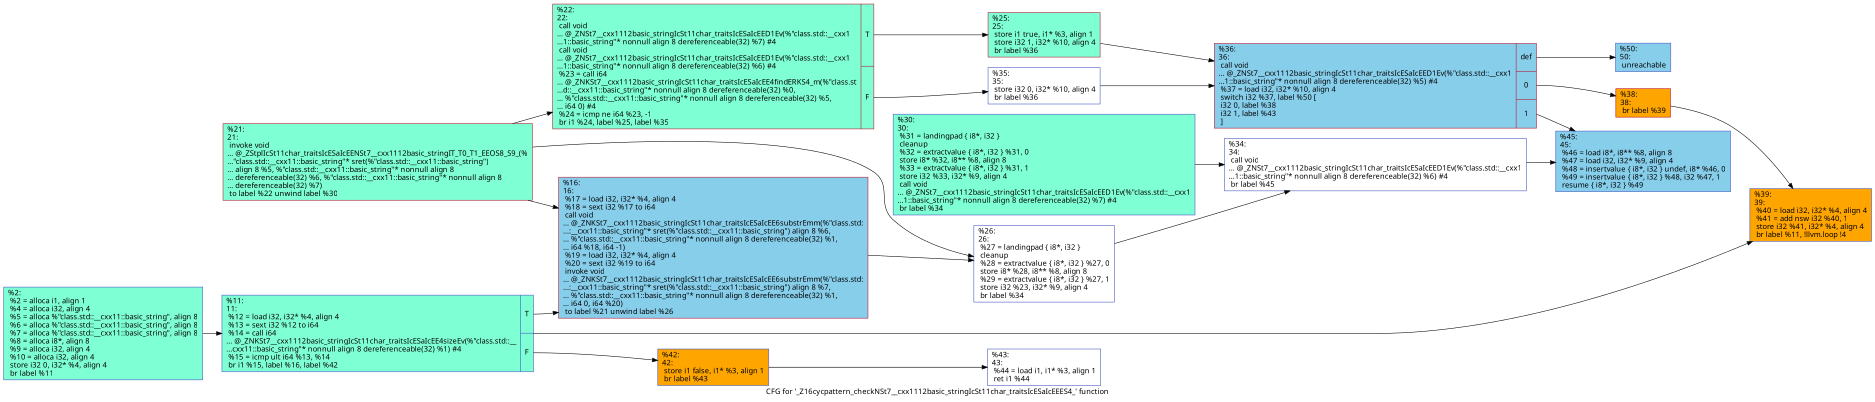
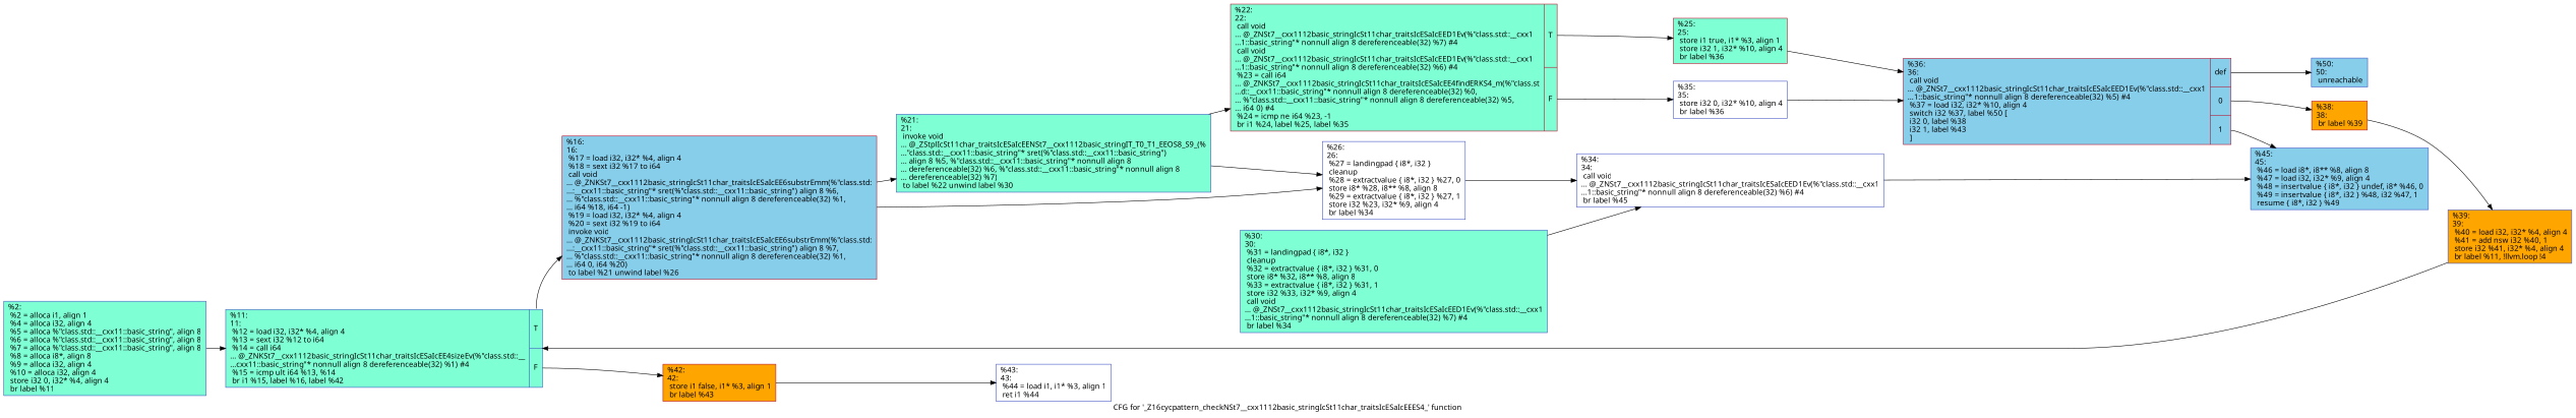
  digraph {
    fontname="Noto Sans"
    label="CFG for '_Z16cycpattern_checkNSt7__cxx1112basic_stringIcSt11char_traitsIcESaIcEEES4_' function"
    rankdir=LR
    node [color="#3d50c3ff" fillcolor=aquamarine fontname="Noto Sans" shape=record style=filled]
    edge [fontname="Noto Sans"]
    n1 [label="{%2:\l  %2 = alloca i1, align 1\l  %4 = alloca i32, align 4\l  %5 = alloca %\"class.std::__cxx11::basic_string\", align 8\l  %6 = alloca %\"class.std::__cxx11::basic_string\", align 8\l  %7 = alloca %\"class.std::__cxx11::basic_string\", align 8\l  %8 = alloca i8*, align 8\l  %9 = alloca i32, align 4\l  %10 = alloca i32, align 4\l  store i32 0, i32* %4, align 4\l  br label %11\l}"]
    n2 [label="{%11:\l11:                                               \l  %12 = load i32, i32* %4, align 4\l  %13 = sext i32 %12 to i64\l  %14 = call i64\l... @_ZNKSt7__cxx1112basic_stringIcSt11char_traitsIcESaIcEE4sizeEv(%\"class.std::__\l...cxx11::basic_string\"* nonnull align 8 dereferenceable(32) %1) #4\l  %15 = icmp ult i64 %13, %14\l  br i1 %15, label %16, label %42\l|{<s0>T|<s1>F}}"]
    n3 [color="#b70d28ff" fillcolor=skyblue label="{%16:\l16:                                               \l  %17 = load i32, i32* %4, align 4\l  %18 = sext i32 %17 to i64\l  call void\l... @_ZNKSt7__cxx1112basic_stringIcSt11char_traitsIcESaIcEE6substrEmm(%\"class.std:\l...:__cxx11::basic_string\"* sret(%\"class.std::__cxx11::basic_string\") align 8 %6,\l... %\"class.std::__cxx11::basic_string\"* nonnull align 8 dereferenceable(32) %1,\l... i64 %18, i64 -1)\l  %19 = load i32, i32* %4, align 4\l  %20 = sext i32 %19 to i64\l  invoke void\l... @_ZNKSt7__cxx1112basic_stringIcSt11char_traitsIcESaIcEE6substrEmm(%\"class.std:\l...:__cxx11::basic_string\"* sret(%\"class.std::__cxx11::basic_string\") align 8 %7,\l... %\"class.std::__cxx11::basic_string\"* nonnull align 8 dereferenceable(32) %1,\l... i64 0, i64 %20)\l          to label %21 unwind label %26\l}"]
-   n4 [fillcolor=orange label="{%42:\l42:                                               \l  store i1 false, i1* %3, align 1\l  br label %43\l}"]
-   n5 [color="#b70d28ff" label="{%21:\l21:                                               \l  invoke void\l... @_ZStplIcSt11char_traitsIcESaIcEENSt7__cxx1112basic_stringIT_T0_T1_EEOS8_S9_(%\l...\"class.std::__cxx11::basic_string\"* sret(%\"class.std::__cxx11::basic_string\")\l... align 8 %5, %\"class.std::__cxx11::basic_string\"* nonnull align 8\l... dereferenceable(32) %6, %\"class.std::__cxx11::basic_string\"* nonnull align 8\l... dereferenceable(32) %7)\l          to label %22 unwind label %30\l}"]
+   n4 [color="#b70d28ff" fillcolor=orange label="{%42:\l42:                                               \l  store i1 false, i1* %3, align 1\l  br label %43\l}"]
+   n5 [label="{%21:\l21:                                               \l  invoke void\l... @_ZStplIcSt11char_traitsIcESaIcEENSt7__cxx1112basic_stringIT_T0_T1_EEOS8_S9_(%\l...\"class.std::__cxx11::basic_string\"* sret(%\"class.std::__cxx11::basic_string\")\l... align 8 %5, %\"class.std::__cxx11::basic_string\"* nonnull align 8\l... dereferenceable(32) %6, %\"class.std::__cxx11::basic_string\"* nonnull align 8\l... dereferenceable(32) %7)\l          to label %22 unwind label %30\l}"]
    n6 [fillcolor=white label="{%26:\l26:                                               \l  %27 = landingpad \{ i8*, i32 \}\l          cleanup\l  %28 = extractvalue \{ i8*, i32 \} %27, 0\l  store i8* %28, i8** %8, align 8\l  %29 = extractvalue \{ i8*, i32 \} %27, 1\l  store i32 %23, i32* %9, align 4\l  br label %34\l}"]
    n7 [fillcolor=white label="{%43:\l43:                                               \l  %44 = load i1, i1* %3, align 1\l  ret i1 %44\l}"]
    n8 [color="#b70d28ff" label="{%22:\l22:                                               \l  call void\l... @_ZNSt7__cxx1112basic_stringIcSt11char_traitsIcESaIcEED1Ev(%\"class.std::__cxx1\l...1::basic_string\"* nonnull align 8 dereferenceable(32) %7) #4\l  call void\l... @_ZNSt7__cxx1112basic_stringIcSt11char_traitsIcESaIcEED1Ev(%\"class.std::__cxx1\l...1::basic_string\"* nonnull align 8 dereferenceable(32) %6) #4\l  %23 = call i64\l... @_ZNKSt7__cxx1112basic_stringIcSt11char_traitsIcESaIcEE4findERKS4_m(%\"class.st\l...d::__cxx11::basic_string\"* nonnull align 8 dereferenceable(32) %0,\l... %\"class.std::__cxx11::basic_string\"* nonnull align 8 dereferenceable(32) %5,\l... i64 0) #4\l  %24 = icmp ne i64 %23, -1\l  br i1 %24, label %25, label %35\l|{<s0>T|<s1>F}}"]
    n9 [fillcolor=white label="{%34:\l34:                                               \l  call void\l... @_ZNSt7__cxx1112basic_stringIcSt11char_traitsIcESaIcEED1Ev(%\"class.std::__cxx1\l...1::basic_string\"* nonnull align 8 dereferenceable(32) %6) #4\l  br label %45\l}"]
    n10 [color="#b70d28ff" label="{%25:\l25:                                               \l  store i1 true, i1* %3, align 1\l  store i32 1, i32* %10, align 4\l  br label %36\l}"]
    n11 [fillcolor=white label="{%35:\l35:                                               \l  store i32 0, i32* %10, align 4\l  br label %36\l}"]
    n12 [label="{%30:\l30:                                               \l  %31 = landingpad \{ i8*, i32 \}\l          cleanup\l  %32 = extractvalue \{ i8*, i32 \} %31, 0\l  store i8* %32, i8** %8, align 8\l  %33 = extractvalue \{ i8*, i32 \} %31, 1\l  store i32 %33, i32* %9, align 4\l  call void\l... @_ZNSt7__cxx1112basic_stringIcSt11char_traitsIcESaIcEED1Ev(%\"class.std::__cxx1\l...1::basic_string\"* nonnull align 8 dereferenceable(32) %7) #4\l  br label %34\l}"]
    n13 [fillcolor=skyblue label="{%45:\l45:                                               \l  %46 = load i8*, i8** %8, align 8\l  %47 = load i32, i32* %9, align 4\l  %48 = insertvalue \{ i8*, i32 \} undef, i8* %46, 0\l  %49 = insertvalue \{ i8*, i32 \} %48, i32 %47, 1\l  resume \{ i8*, i32 \} %49\l}"]
    n14 [color="#b70d28ff" fillcolor=skyblue label="{%36:\l36:                                               \l  call void\l... @_ZNSt7__cxx1112basic_stringIcSt11char_traitsIcESaIcEED1Ev(%\"class.std::__cxx1\l...1::basic_string\"* nonnull align 8 dereferenceable(32) %5) #4\l  %37 = load i32, i32* %10, align 4\l  switch i32 %37, label %50 [\l    i32 0, label %38\l    i32 1, label %43\l  ]\l|{<s0>def|<s1>0|<s2>1}}"]
    n15 [fillcolor=skyblue label="{%50:\l50:                                               \l  unreachable\l}"]
    n16 [color="#b70d28ff" fillcolor=orange label="{%38:\l38:                                               \l  br label %39\l}"]
    n17 [fillcolor=orange label="{%39:\l39:                                               \l  %40 = load i32, i32* %4, align 4\l  %41 = add nsw i32 %40, 1\l  store i32 %41, i32* %4, align 4\l  br label %11, !llvm.loop !4\l}"]
    n1 -> n2
    n2 -> n3 [tailport=s0]
    n2 -> n4 [tailport=s1]
-   n5 -> n3
+   n3 -> n5
    n3 -> n6
    n4 -> n7
    n5 -> n6
    n5 -> n8
    n6 -> n9
    n8 -> n10 [tailport=s0]
    n8 -> n11 [tailport=s1]
    n9 -> n13
    n10 -> n14
    n11 -> n14
    n12 -> n9
    n14 -> n13 [tailport=s2]
    n14 -> n15 [tailport=s0]
    n14 -> n16 [tailport=s1]
    n16 -> n17
-   n2 -> n17
+   n17 -> n2
  }
